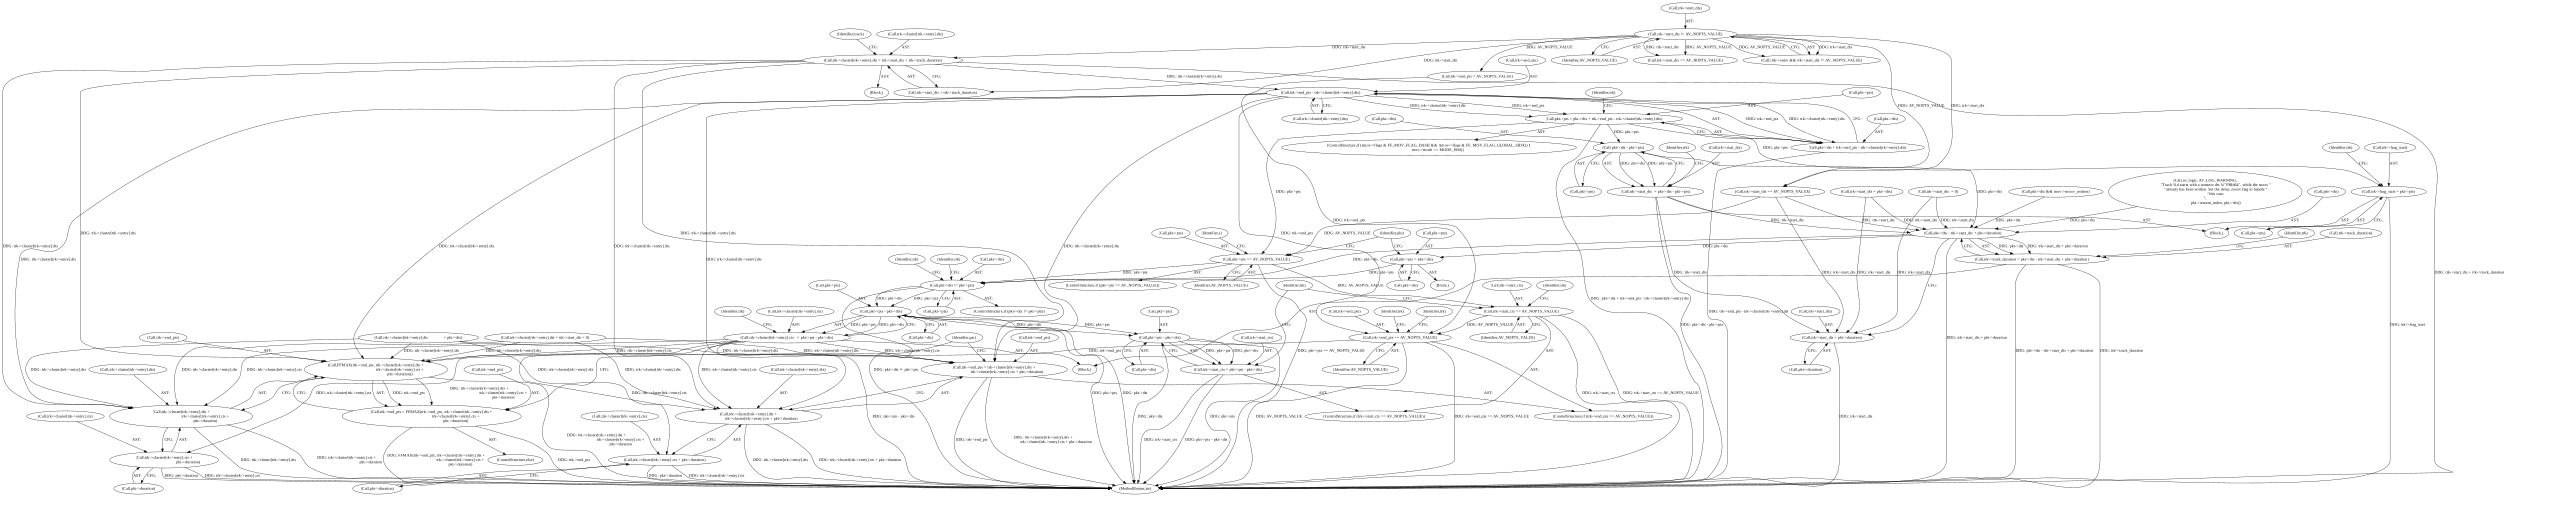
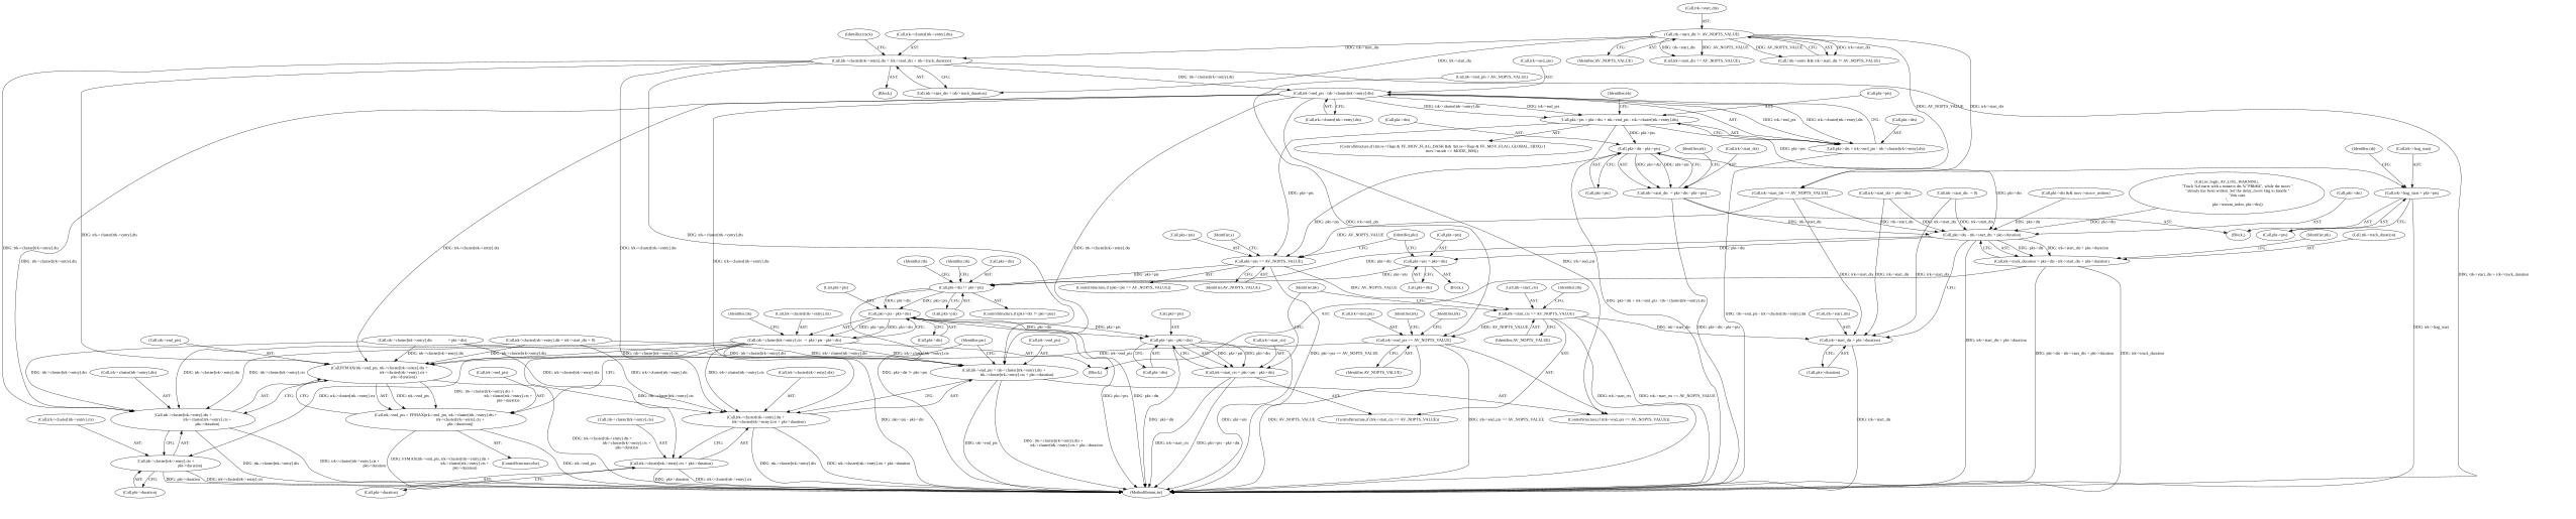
  digraph {
    fontname="Liberation Serif"
    node [fontname="Liberation Serif"]
    edge [fontname="Liberation Serif"]
    n1 [label="(Call,trk->end_pts - trk->cluster[trk->entry].dts)"]
    n2 [label="(Call,pkt->pts = pkt->dts + trk->end_pts - trk->cluster[trk->entry].dts)"]
    n3 [label="(Call,trk->end_pts = trk->cluster[trk->entry].dts +\n                       trk->cluster[trk->entry].cts + pkt->duration)"]
    n4 [label="(Call,trk->cluster[trk->entry].dts +\n                       trk->cluster[trk->entry].cts + pkt->duration)"]
    n5 [label="(Call,FFMAX(trk->end_pts, trk->cluster[trk->entry].dts +\n                                           trk->cluster[trk->entry].cts +\n                                           pkt->duration))"]
    n6 [label="(Call,trk->cluster[trk->entry].dts +\n                                           trk->cluster[trk->entry].cts +\n                                           pkt->duration)"]
    n7 [label="(Call,trk->end_pts == AV_NOPTS_VALUE)"]
    n8 [label="(Call,pkt->dts + trk->end_pts - trk->cluster[trk->entry].dts)"]
    n9 [label="(Call,trk->cluster[trk->entry].dts)"]
    n10 [label="(MethodReturn,int)"]
    n11 [label="(Call,trk->frag_start = pkt->pts)"]
    n12 [label="(Call,pkt->dts - pkt->pts)"]
    n13 [label="(Call,pkt->pts == AV_NOPTS_VALUE)"]
    n14 [label="(ControlStructure,if ((mov->flags & FF_MOV_FLAG_DASH && !(mov->flags & FF_MOV_FLAG_GLOBAL_SIDX)) ||\n                mov->mode == MODE_ISM))"]
    n15 [label="(ControlStructure,if (trk->end_pts == AV_NOPTS_VALUE))"]
    n16 [label="(Call,trk->cluster[trk->entry].cts + pkt->duration)"]
    n17 [label="(Call,trk->end_pts = FFMAX(trk->end_pts, trk->cluster[trk->entry].dts +\n                                           trk->cluster[trk->entry].cts +\n                                           pkt->duration))"]
    n18 [label="(Call,trk->cluster[trk->entry].cts +\n                                           pkt->duration)"]
    n19 [label="(Identifier,AV_NOPTS_VALUE)"]
    n20 [label="(Call,trk->cluster[trk->entry].dts = trk->start_dts + trk->track_duration)"]
    n21 [label="(Block,)"]
    n22 [label="(Call,trk->start_dts + trk->track_duration)"]
    n23 [label="(Call,trk->start_dts != AV_NOPTS_VALUE)"]
    n24 [label="(Call,trk->start_dts == AV_NOPTS_VALUE)"]
    n25 [label="(Call,trk->end_pts = AV_NOPTS_VALUE)"]
    n26 [label="(Identifier,AV_NOPTS_VALUE)"]
    n27 [label="(Call,trk->start_dts == AV_NOPTS_VALUE)"]
    n28 [label="(Call,!trk->entry && trk->start_dts != AV_NOPTS_VALUE)"]
    n29 [label="(Call,pkt->dts - trk->start_dts + pkt->duration)"]
    n30 [label="(Call,trk->start_dts + pkt->duration)"]
    n31 [label="(Call,pkt->pts)"]
    n32 [label="(Block,)"]
    n33 [label="(Call,trk->start_dts  = pkt->dts - pkt->pts)"]
    n34 [label="(Call,pkt->pts)"]
    n35 [label="(Call,pkt->dts != pkt->pts)"]
    n36 [label="(Call,trk->start_cts == AV_NOPTS_VALUE)"]
    n37 [label="(ControlStructure,if (pkt->pts == AV_NOPTS_VALUE))"]
    n38 [label="(Identifier,AV_NOPTS_VALUE)"]
    n39 [label="(Call,trk->track_duration = pkt->dts - trk->start_dts + pkt->duration)"]
    n40 [label="(Call,pkt->pts = pkt->dts)"]
    n41 [label="(Call,pkt->duration)"]
    n42 [label="(Block,)"]
    n43 [label="(Block,)"]
    n44 [label="(Call,pkt->dts)"]
    n45 [label="(Call,pkt->pts - pkt->dts)"]
    n46 [label="(Call,pkt->pts)"]
    n47 [label="(ControlStructure,if (pkt->dts != pkt->pts))"]
    n48 [label="(Call,trk->cluster[trk->entry].cts   = pkt->pts - pkt->dts)"]
    n49 [label="(Call,pkt->pts - pkt->dts)"]
    n50 [label="(Call,pkt->dts)"]
    n51 [label="(Call,trk->start_cts = pkt->pts - pkt->dts)"]
    n52 [label="(Call,pkt->dts)"]
    n53 [label="(Call,pkt->duration)"]
    n54 [label="(Call,pkt->duration)"]
    n55 [label="(ControlStructure,else)"]
    n56 [label="(ControlStructure,if (trk->start_cts == AV_NOPTS_VALUE))"]
    n57 [label="(Identifier,AV_NOPTS_VALUE)"]
    n58 [label="(Call,trk->start_dts)"]
    n59 [label="(Identifier,trk)"]
    n60 [label="(Identifier,track)"]
    n61 [label="(Identifier,trk)"]
    n62 [label="(Call,trk->start_cts)"]
    n63 [label="(Call,pkt->dts)"]
    n64 [label="(Call,trk->end_pts)"]
    n65 [label="(Call,trk->start_dts  = 0)"]
    n66 [label="(Call,trk->cluster[trk->entry].cts)"]
    n67 [label="(Call,trk->end_pts)"]
    n68 [label="(Call,pkt->pts)"]
    n69 [label="(Call,pkt->dts)"]
    n70 [label="(Call,trk->cluster[trk->entry].dts)"]
    n71 [label="(Call,pkt->pts)"]
    n72 [label="(Identifier,s)"]
    n73 [label="(Call,trk->cluster[trk->entry].dts)"]
    n74 [label="(Call,trk->cluster[trk->entry].cts)"]
    n75 [label="(Call,pkt->pts)"]
    n76 [label="(Call,trk->end_pts)"]
    n77 [label="(Call,trk->frag_start)"]
    n78 [label="(Call,pkt->pts)"]
    n79 [label="(Identifier,trk)"]
    n80 [label="(Call,trk->start_cts)"]
    n81 [label="(Identifier,trk)"]
    n82 [label="(Call,trk->end_pts)"]
    n83 [label="(Identifier,trk)"]
    n84 [label="(Identifier,trk)"]
    n85 [label="(Identifier,trk)"]
    n86 [label="(Call,pkt->dts && mov->moov_written)"]
    n87 [label="(Call,trk->end_pts)"]
    n88 [label="(Identifier,trk)"]
    n89 [label="(Call,trk->start_dts)"]
    n90 [label="(Call,av_log(s, AV_LOG_WARNING,\n                   \"Track %d starts with a nonzero dts %\"PRId64\", while the moov \"\n                   \"already has been written. Set the delay_moov flag to handle \"\n                   \"this case.\n\",\n                   pkt->stream_index, pkt->dts))"]
    n91 [label="(Call,trk->cluster[trk->entry].dts = trk->start_dts = 0)"]
    n92 [label="(Call,trk->start_dts = pkt->dts)"]
    n93 [label="(Call,trk->cluster[trk->entry].dts)"]
    n94 [label="(Call,pkt->pts)"]
    n95 [label="(Call,pkt->dts)"]
    n96 [label="(Call,trk->cluster[trk->entry].dts              = pkt->dts)"]
    n97 [label="(Call,trk->start_dts)"]
    n98 [label="(Identifier,trk)"]
    n99 [label="(Call,pkt->dts)"]
    n100 [label="(Call,trk->track_duration)"]
    n101 [label="(Identifier,trk)"]
    n102 [label="(Identifier,pkt)"]
    n103 [label="(Identifier,trk)"]
    n104 [label="(Call,trk->cluster[trk->entry].cts)"]
    n105 [label="(Identifier,par)"]
    n1 -> n2 [label="DDG: trk->end_pts"]
    n1 -> n2 [label="DDG: trk->cluster[trk->entry].dts"]
    n1 -> n3 [label="DDG: trk->cluster[trk->entry].dts"]
    n1 -> n4 [label="DDG: trk->cluster[trk->entry].dts"]
    n1 -> n5 [label="DDG: trk->cluster[trk->entry].dts"]
    n1 -> n6 [label="DDG: trk->cluster[trk->entry].dts"]
-   n1 -> n7 [label="DDG: trk->end_pts"]
+   n1 -> n15 [label="DDG: trk->end_pts"]
    n1 -> n8 [label="AST: "]
    n1 -> n8 [label="DDG: trk->end_pts"]
    n1 -> n8 [label="DDG: trk->cluster[trk->entry].dts"]
    n1 -> n9 [label="CFG: "]
    n2 -> n8 [label="CFG: "]
    n2 -> n10 [label="DDG: pkt->dts + trk->end_pts - trk->cluster[trk->entry].dts"]
    n2 -> n11 [label="DDG: pkt->pts"]
    n2 -> n12 [label="DDG: pkt->pts"]
    n2 -> n13 [label="DDG: pkt->pts"]
    n2 -> n14 [label="AST: "]
    n3 -> n4 [label="CFG: "]
    n3 -> n10 [label="DDG: trk->end_pts"]
    n3 -> n10 [label="DDG: trk->cluster[trk->entry].dts +\n                       trk->cluster[trk->entry].cts + pkt->duration"]
    n3 -> n15 [label="AST: "]
    n4 -> n3 [label="AST: "]
    n4 -> n10 [label="DDG: trk->cluster[trk->entry].dts"]
    n4 -> n10 [label="DDG: trk->cluster[trk->entry].cts + pkt->duration"]
    n4 -> n16 [label="CFG: "]
    n5 -> n6 [label="CFG: "]
    n5 -> n10 [label="DDG: trk->cluster[trk->entry].dts +\n                                           trk->cluster[trk->entry].cts +\n                                           pkt->duration"]
    n5 -> n17 [label="AST: "]
    n5 -> n17 [label="DDG: trk->end_pts"]
    n5 -> n17 [label="DDG: trk->cluster[trk->entry].dts +\n                                           trk->cluster[trk->entry].cts +\n                                           pkt->duration"]
    n6 -> n5 [label="AST: "]
    n6 -> n10 [label="DDG: trk->cluster[trk->entry].dts"]
    n6 -> n10 [label="DDG: trk->cluster[trk->entry].cts +\n                                           pkt->duration"]
    n6 -> n18 [label="CFG: "]
    n7 -> n5 [label="DDG: trk->end_pts"]
    n7 -> n10 [label="DDG: AV_NOPTS_VALUE"]
    n7 -> n10 [label="DDG: trk->end_pts == AV_NOPTS_VALUE"]
    n7 -> n15 [label="AST: "]
    n7 -> n19 [label="CFG: "]
    n8 -> n1 [label="CFG: "]
    n8 -> n2 [label="AST: "]
    n8 -> n10 [label="DDG: trk->end_pts - trk->cluster[trk->entry].dts"]
    n9 -> n1 [label="AST: "]
    n11 -> n10 [label="DDG: trk->frag_start"]
    n11 -> n31 [label="CFG: "]
    n11 -> n32 [label="AST: "]
+   n12 -> n13 [label="DDG: pkt->pts"]
    n12 -> n29 [label="DDG: pkt->dts"]
    n12 -> n33 [label="AST: "]
    n12 -> n33 [label="DDG: pkt->dts"]
    n12 -> n33 [label="DDG: pkt->pts"]
    n12 -> n34 [label="CFG: "]
    n13 -> n10 [label="DDG: pkt->pts == AV_NOPTS_VALUE"]
    n13 -> n35 [label="DDG: pkt->pts"]
    n13 -> n36 [label="DDG: AV_NOPTS_VALUE"]
    n13 -> n37 [label="AST: "]
    n13 -> n38 [label="CFG: "]
    n16 -> n4 [label="AST: "]
    n16 -> n10 [label="DDG: pkt->duration"]
    n16 -> n10 [label="DDG: trk->cluster[trk->entry].cts"]
    n16 -> n53 [label="CFG: "]
    n17 -> n5 [label="CFG: "]
    n17 -> n10 [label="DDG: FFMAX(trk->end_pts, trk->cluster[trk->entry].dts +\n                                           trk->cluster[trk->entry].cts +\n                                           pkt->duration)"]
    n17 -> n10 [label="DDG: trk->end_pts"]
    n17 -> n55 [label="AST: "]
    n18 -> n6 [label="AST: "]
    n18 -> n10 [label="DDG: pkt->duration"]
    n18 -> n10 [label="DDG: trk->cluster[trk->entry].cts"]
    n18 -> n54 [label="CFG: "]
    n19 -> n7 [label="AST: "]
    n20 -> n1 [label="DDG: trk->cluster[trk->entry].dts"]
    n20 -> n3 [label="DDG: trk->cluster[trk->entry].dts"]
    n20 -> n4 [label="DDG: trk->cluster[trk->entry].dts"]
    n20 -> n5 [label="DDG: trk->cluster[trk->entry].dts"]
    n20 -> n6 [label="DDG: trk->cluster[trk->entry].dts"]
    n20 -> n10 [label="DDG: trk->start_dts + trk->track_duration"]
    n20 -> n21 [label="AST: "]
    n20 -> n22 [label="CFG: "]
    n22 -> n20 [label="AST: "]
    n23 -> n20 [label="DDG: trk->start_dts"]
    n23 -> n22 [label="DDG: trk->start_dts"]
    n23 -> n24 [label="DDG: trk->start_dts"]
    n23 -> n24 [label="DDG: AV_NOPTS_VALUE"]
-   n23 -> n25 [label="DDG: AV_NOPTS_VALUE"]
    n23 -> n26 [label="CFG: "]
    n23 -> n27 [label="DDG: trk->start_dts"]
    n23 -> n27 [label="DDG: AV_NOPTS_VALUE"]
    n23 -> n28 [label="AST: "]
    n23 -> n28 [label="DDG: trk->start_dts"]
    n23 -> n28 [label="DDG: AV_NOPTS_VALUE"]
    n24 -> n13 [label="DDG: AV_NOPTS_VALUE"]
    n24 -> n29 [label="DDG: trk->start_dts"]
    n24 -> n30 [label="DDG: trk->start_dts"]
    n25 -> n7 [label="DDG: trk->end_pts"]
    n26 -> n23 [label="AST: "]
    n28 -> n23 [label="CFG: "]
    n29 -> n10 [label="DDG: trk->start_dts + pkt->duration"]
    n29 -> n30 [label="CFG: "]
    n29 -> n35 [label="DDG: pkt->dts"]
    n29 -> n39 [label="AST: "]
    n29 -> n39 [label="DDG: pkt->dts"]
    n29 -> n39 [label="DDG: trk->start_dts + pkt->duration"]
    n29 -> n40 [label="DDG: pkt->dts"]
    n30 -> n10 [label="DDG: trk->start_dts"]
    n30 -> n41 [label="CFG: "]
    n31 -> n11 [label="AST: "]
    n33 -> n10 [label="DDG: pkt->dts - pkt->pts"]
    n33 -> n12 [label="CFG: "]
    n33 -> n29 [label="DDG: trk->start_dts"]
-   n33 -> n30 [label="DDG: trk->start_dts"]
+   n36 -> n30 [label="DDG: trk->start_dts"]
    n33 -> n32 [label="AST: "]
    n34 -> n12 [label="AST: "]
    n35 -> n10 [label="DDG: pkt->dts != pkt->pts"]
    n35 -> n45 [label="DDG: pkt->pts"]
    n35 -> n45 [label="DDG: pkt->dts"]
    n35 -> n46 [label="CFG: "]
    n35 -> n47 [label="AST: "]
    n36 -> n7 [label="DDG: AV_NOPTS_VALUE"]
    n36 -> n10 [label="DDG: trk->start_cts == AV_NOPTS_VALUE"]
    n36 -> n10 [label="DDG: trk->start_cts"]
    n36 -> n56 [label="AST: "]
    n36 -> n57 [label="CFG: "]
    n38 -> n13 [label="AST: "]
    n39 -> n10 [label="DDG: pkt->dts - trk->start_dts + pkt->duration"]
    n39 -> n10 [label="DDG: trk->track_duration"]
    n39 -> n29 [label="CFG: "]
    n39 -> n42 [label="AST: "]
    n40 -> n35 [label="DDG: pkt->pts"]
    n40 -> n43 [label="AST: "]
    n40 -> n44 [label="CFG: "]
    n41 -> n30 [label="AST: "]
    n44 -> n40 [label="AST: "]
    n45 -> n10 [label="DDG: pkt->pts"]
    n45 -> n10 [label="DDG: pkt->dts"]
    n45 -> n48 [label="AST: "]
    n45 -> n48 [label="DDG: pkt->pts"]
    n45 -> n48 [label="DDG: pkt->dts"]
    n45 -> n49 [label="DDG: pkt->pts"]
    n45 -> n49 [label="DDG: pkt->dts"]
    n45 -> n50 [label="CFG: "]
    n46 -> n35 [label="AST: "]
    n48 -> n3 [label="DDG: trk->cluster[trk->entry].cts"]
    n48 -> n4 [label="DDG: trk->cluster[trk->entry].cts"]
    n48 -> n5 [label="DDG: trk->cluster[trk->entry].cts"]
    n48 -> n6 [label="DDG: trk->cluster[trk->entry].cts"]
    n48 -> n10 [label="DDG: pkt->pts - pkt->dts"]
    n48 -> n16 [label="DDG: trk->cluster[trk->entry].cts"]
    n48 -> n18 [label="DDG: trk->cluster[trk->entry].cts"]
    n48 -> n42 [label="AST: "]
    n48 -> n45 [label="CFG: "]
    n49 -> n10 [label="DDG: pkt->pts"]
    n49 -> n10 [label="DDG: pkt->dts"]
    n49 -> n51 [label="AST: "]
    n49 -> n51 [label="DDG: pkt->pts"]
    n49 -> n51 [label="DDG: pkt->dts"]
    n49 -> n52 [label="CFG: "]
    n50 -> n45 [label="AST: "]
    n51 -> n10 [label="DDG: pkt->pts - pkt->dts"]
    n51 -> n10 [label="DDG: trk->start_cts"]
    n51 -> n49 [label="CFG: "]
    n51 -> n56 [label="AST: "]
    n52 -> n49 [label="AST: "]
    n53 -> n16 [label="AST: "]
    n54 -> n18 [label="AST: "]
    n57 -> n36 [label="AST: "]
    n58 -> n30 [label="AST: "]
    n59 -> n36 [label="CFG: "]
    n59 -> n51 [label="CFG: "]
    n60 -> n20 [label="CFG: "]
    n61 -> n35 [label="CFG: "]
    n62 -> n36 [label="AST: "]
    n63 -> n29 [label="AST: "]
    n64 -> n1 [label="AST: "]
    n65 -> n29 [label="DDG: trk->start_dts"]
    n65 -> n30 [label="DDG: trk->start_dts"]
    n66 -> n48 [label="AST: "]
    n67 -> n3 [label="AST: "]
    n68 -> n45 [label="AST: "]
    n69 -> n12 [label="AST: "]
    n70 -> n6 [label="AST: "]
    n71 -> n2 [label="AST: "]
    n72 -> n13 [label="CFG: "]
    n73 -> n4 [label="AST: "]
    n74 -> n16 [label="AST: "]
    n75 -> n13 [label="AST: "]
    n76 -> n5 [label="AST: "]
    n77 -> n11 [label="AST: "]
    n78 -> n49 [label="AST: "]
    n79 -> n33 [label="CFG: "]
    n80 -> n51 [label="AST: "]
    n81 -> n39 [label="CFG: "]
    n82 -> n17 [label="AST: "]
    n83 -> n11 [label="CFG: "]
    n84 -> n7 [label="CFG: "]
    n85 -> n36 [label="CFG: "]
    n86 -> n29 [label="DDG: pkt->dts"]
    n87 -> n7 [label="AST: "]
    n88 -> n35 [label="CFG: "]
    n89 -> n33 [label="AST: "]
    n90 -> n29 [label="DDG: pkt->dts"]
    n91 -> n3 [label="DDG: trk->cluster[trk->entry].dts"]
    n91 -> n4 [label="DDG: trk->cluster[trk->entry].dts"]
    n91 -> n5 [label="DDG: trk->cluster[trk->entry].dts"]
    n91 -> n6 [label="DDG: trk->cluster[trk->entry].dts"]
    n92 -> n29 [label="DDG: trk->start_dts"]
    n92 -> n30 [label="DDG: trk->start_dts"]
    n93 -> n20 [label="AST: "]
    n94 -> n40 [label="AST: "]
    n95 -> n35 [label="AST: "]
    n96 -> n3 [label="DDG: trk->cluster[trk->entry].dts"]
    n96 -> n4 [label="DDG: trk->cluster[trk->entry].dts"]
    n96 -> n5 [label="DDG: trk->cluster[trk->entry].dts"]
    n96 -> n6 [label="DDG: trk->cluster[trk->entry].dts"]
    n97 -> n23 [label="AST: "]
    n98 -> n2 [label="CFG: "]
    n99 -> n8 [label="AST: "]
    n100 -> n39 [label="AST: "]
    n101 -> n7 [label="CFG: "]
    n102 -> n13 [label="CFG: "]
    n102 -> n40 [label="CFG: "]
    n103 -> n48 [label="CFG: "]
    n104 -> n18 [label="AST: "]
    n105 -> n3 [label="CFG: "]
    n105 -> n17 [label="CFG: "]
  }
